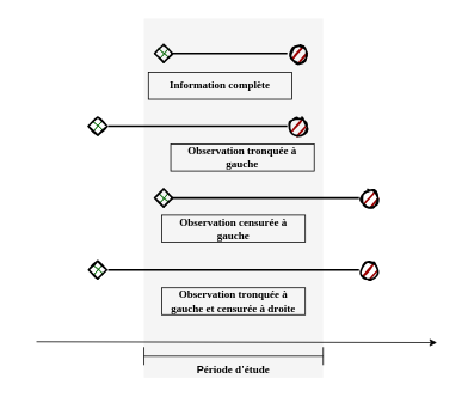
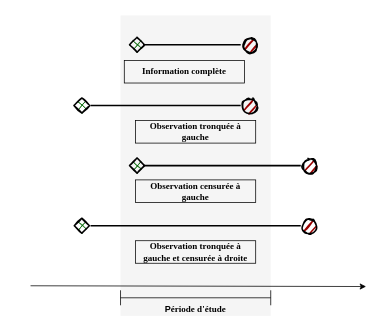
  <mxCell id="0" />
  <mxCell id="1" parent="0" />
  <mxCell id="2" value="" style="rounded=0;whiteSpace=wrap;html=1;strokeColor=none;" parent="1" vertex="1"><mxGeometry x="20" y="20" width="480" height="400" as="geometry" /></mxCell>
  <mxCell id="3" value="" style="rounded=0;whiteSpace=wrap;html=1;fillColor=#f5f5f5;strokeColor=none;fontColor=#333333;" parent="1" vertex="1"><mxGeometry x="160" y="20" width="200" height="400" as="geometry" /></mxCell>
  <mxCell id="4" value="" style="endArrow=classic;html=1;rounded=0;exitX=0.042;exitY=0.9;exitDx=0;exitDy=0;exitPerimeter=0;" parent="1" source="2" edge="1"><mxGeometry width="50" height="50" relative="1" as="geometry"><mxPoint x="120" y="381" as="sourcePoint" /><mxPoint x="487" y="381" as="targetPoint" /></mxGeometry></mxCell>
  <mxCell id="5" value="&lt;br&gt;&lt;br&gt;P&lt;font face=&quot;Times New Roman&quot;&gt;ériode d'étude&lt;/font&gt;" style="shape=crossbar;whiteSpace=wrap;html=1;rounded=1;fontStyle=1" parent="1" vertex="1"><mxGeometry x="160" y="386" width="200" height="20" as="geometry" /></mxCell>
  <mxCell id="6" value="" style="line;strokeWidth=2;html=1;fontFamily=Times New Roman;labelBackgroundColor=none;fontStyle=3;align=center;verticalAlign=top;" parent="1" vertex="1"><mxGeometry x="190" y="54" width="130" height="10" as="geometry" /></mxCell>
  <mxCell id="7" value="" style="rhombus;whiteSpace=wrap;html=1;strokeWidth=2;fillWeight=-1;hachureGap=8;fillStyle=cross-hatch;fillColor=#006600;sketch=1;fontFamily=Times New Roman;" parent="1" vertex="1"><mxGeometry x="172" y="49" width="20" height="20" as="geometry" /></mxCell>
  <mxCell id="8" value="" style="ellipse;whiteSpace=wrap;html=1;strokeWidth=2;fillWeight=2;hachureGap=8;fillColor=#990000;fillStyle=dots;sketch=1;fontFamily=Times New Roman;" parent="1" vertex="1"><mxGeometry x="323" y="50" width="20" height="20" as="geometry" /></mxCell>
  <mxCell id="9" value="" style="rhombus;whiteSpace=wrap;html=1;strokeWidth=2;fillWeight=-1;hachureGap=8;fillStyle=cross-hatch;fillColor=#006600;sketch=1;fontFamily=Times New Roman;" parent="1" vertex="1"><mxGeometry x="98" y="130" width="21" height="20" as="geometry" /></mxCell>
  <mxCell id="10" value="" style="ellipse;whiteSpace=wrap;html=1;strokeWidth=2;fillWeight=2;hachureGap=8;fillColor=#990000;fillStyle=dots;sketch=1;fontFamily=Times New Roman;" parent="1" vertex="1"><mxGeometry x="322" y="131" width="20" height="20" as="geometry" /></mxCell>
  <mxCell id="11" value="" style="line;strokeWidth=2;html=1;labelBackgroundColor=none;fontFamily=Times New Roman;" parent="1" vertex="1"><mxGeometry x="120" y="135" width="200" height="10" as="geometry" /></mxCell>
  <mxCell id="12" value="" style="line;strokeWidth=2;html=1;fontFamily=Times New Roman;labelBackgroundColor=none;fontStyle=3;align=center;verticalAlign=top;" parent="1" vertex="1"><mxGeometry x="190" y="215" width="210" height="10" as="geometry" /></mxCell>
  <mxCell id="13" value="" style="rhombus;whiteSpace=wrap;html=1;strokeWidth=2;fillWeight=-1;hachureGap=8;fillStyle=cross-hatch;fillColor=#006600;sketch=1;fontFamily=Times New Roman;" parent="1" vertex="1"><mxGeometry x="172" y="210" width="20" height="20" as="geometry" /></mxCell>
  <mxCell id="14" value="" style="ellipse;whiteSpace=wrap;html=1;strokeWidth=2;fillWeight=2;hachureGap=8;fillColor=#990000;fillStyle=dots;sketch=1;fontFamily=Times New Roman;" parent="1" vertex="1"><mxGeometry x="402" y="211" width="20" height="20" as="geometry" /></mxCell>
  <mxCell id="15" value="" style="rhombus;whiteSpace=wrap;html=1;strokeWidth=2;fillWeight=-1;hachureGap=8;fillStyle=cross-hatch;fillColor=#006600;sketch=1;fontFamily=Times New Roman;" parent="1" vertex="1"><mxGeometry x="98.5" y="290" width="20" height="20" as="geometry" /></mxCell>
  <mxCell id="16" value="" style="ellipse;whiteSpace=wrap;html=1;strokeWidth=2;fillWeight=2;hachureGap=8;fillColor=#990000;fillStyle=dots;sketch=1;fontFamily=Times New Roman;" parent="1" vertex="1"><mxGeometry x="401.5" y="291" width="20" height="20" as="geometry" /></mxCell>
  <mxCell id="17" value="" style="line;strokeWidth=2;html=1;labelBackgroundColor=none;fontFamily=Times New Roman;" parent="1" vertex="1"><mxGeometry x="120" y="295" width="280" height="10" as="geometry" /></mxCell>
  <mxCell id="18" value="Observation censurée à gauche" style="rounded=0;whiteSpace=wrap;html=1;fillColor=none;fontFamily=Times New Roman;fontStyle=1;verticalAlign=middle;" vertex="1" parent="1"><mxGeometry x="180" y="239" width="160" height="30" as="geometry" /></mxCell>
  <mxCell id="19" value="Observation tronquée à gauche et censurée à droite" style="rounded=0;whiteSpace=wrap;html=1;fillColor=none;fontFamily=Times New Roman;fontStyle=1;verticalAlign=middle;" vertex="1" parent="1"><mxGeometry x="180" y="320" width="160" height="30" as="geometry" /></mxCell>
- <mxCell id="20" value="Observation tronquée à gauche" style="rounded=0;whiteSpace=wrap;html=1;fillColor=none;fontFamily=Times New Roman;fontStyle=1;verticalAlign=middle;" vertex="1" parent="1"><mxGeometry x="190" y="160" width="160" height="30" as="geometry" /></mxCell>
+ <mxCell id="20" value="Observation tronquée à gauche" style="rounded=0;whiteSpace=wrap;html=1;fillColor=none;fontFamily=Times New Roman;fontStyle=1;verticalAlign=middle;" vertex="1" parent="1"><mxGeometry x="180" y="160" width="160" height="30" as="geometry" /></mxCell>
  <mxCell id="21" value="Information complète" style="rounded=0;whiteSpace=wrap;html=1;fillColor=none;fontFamily=Times New Roman;fontStyle=1;verticalAlign=middle;" vertex="1" parent="1"><mxGeometry x="165" y="80" width="160" height="30" as="geometry" /></mxCell>
